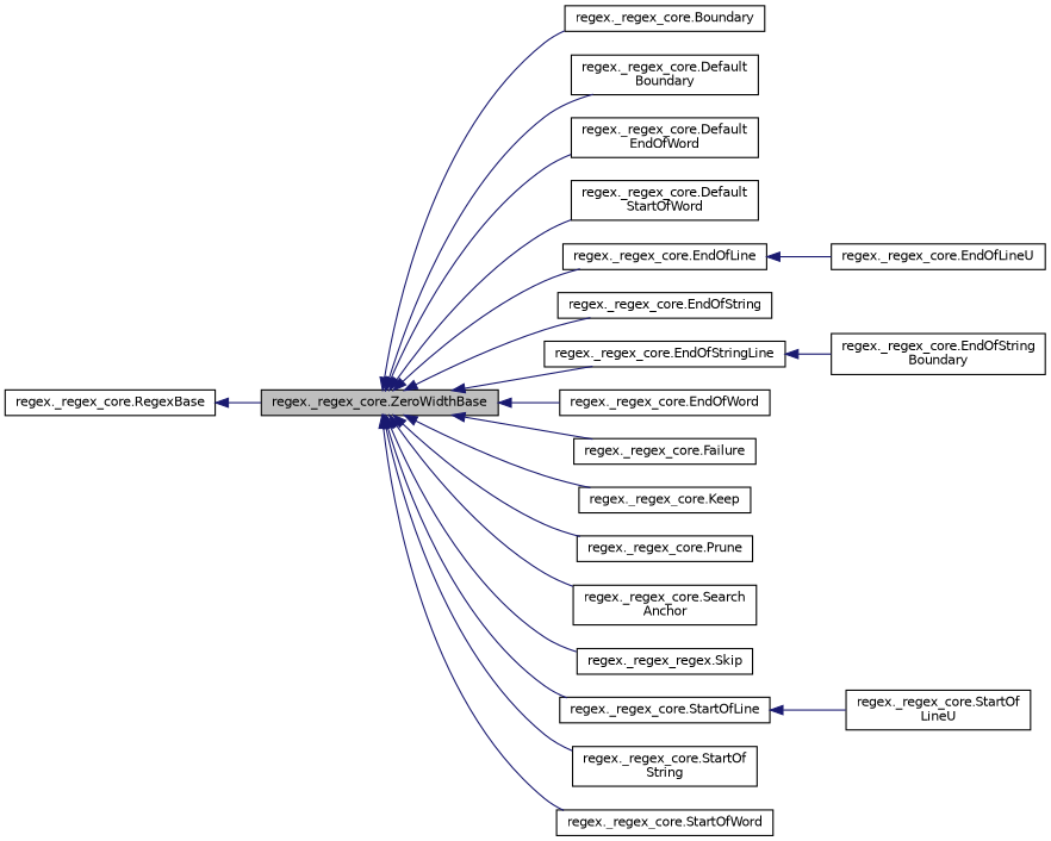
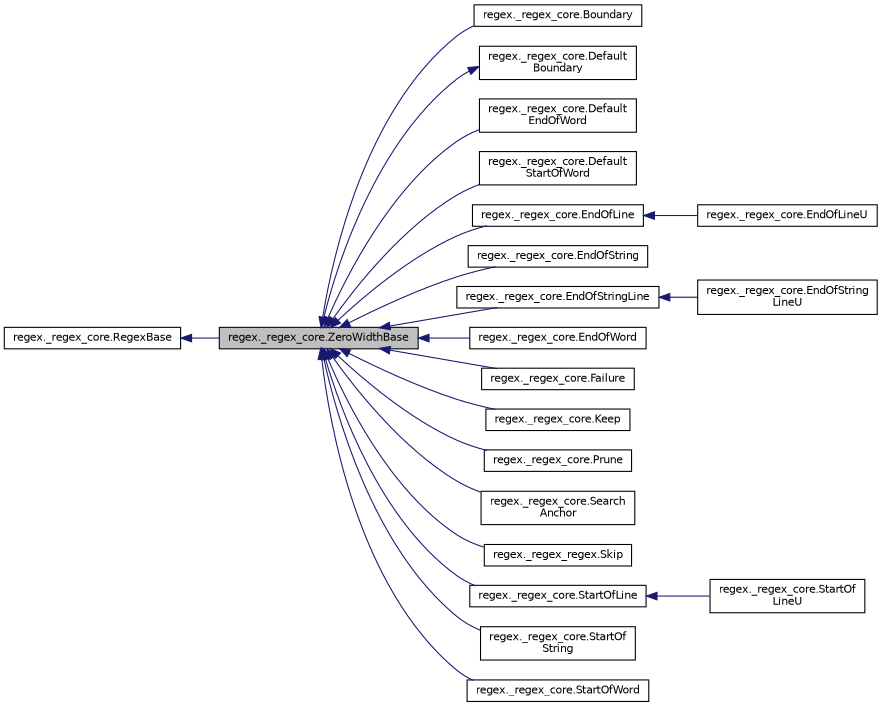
  digraph {
    rankdir=LR
    node [color=black fillcolor=white fontname=Helvetica fontsize=10 shape=record style=filled]
    edge [color=midnightblue dir=back fontname=Helvetica fontsize=10 labelfontname=Helvetica labelfontsize=10 style=solid]
    n1 [fillcolor=grey75 fontcolor=black height=0.2 label="regex._regex_core.ZeroWidthBase" width=0.4]
    n2 [height=0.2 label="regex._regex_core.Boundary" width=0.4]
    n3 [height=0.2 label="regex._regex_core.Default\lBoundary" width=0.4]
    n4 [height=0.2 label="regex._regex_core.Default\lEndOfWord" width=0.4]
    n5 [height=0.2 label="regex._regex_core.Default\lStartOfWord" width=0.4]
    n6 [height=0.2 label="regex._regex_core.EndOfLine" width=0.4]
    n7 [height=0.2 label="regex._regex_core.EndOfString" width=0.4]
    n8 [height=0.2 label="regex._regex_core.EndOfStringLine" width=0.4]
    n9 [height=0.2 label="regex._regex_core.EndOfWord" width=0.4]
    n10 [height=0.2 label="regex._regex_core.Failure" width=0.4]
    n11 [height=0.2 label="regex._regex_core.Keep" width=0.4]
    n12 [height=0.2 label="regex._regex_core.Prune" width=0.4]
    n13 [height=0.2 label="regex._regex_core.Search\lAnchor" width=0.4]
    n14 [height=0.2 label="regex._regex_regex.Skip" width=0.4]
    n15 [height=0.2 label="regex._regex_core.StartOfLine" width=0.4]
    n16 [height=0.2 label="regex._regex_core.StartOf\lString" width=0.4]
    n17 [height=0.2 label="regex._regex_core.StartOfWord" width=0.4]
    n18 [height=0.2 label="regex._regex_core.EndOfLineU" width=0.4]
-   n19 [height=0.2 label="regex._regex_core.EndOfString\lBoundary" width=0.4]
+   n19 [height=0.2 label="regex._regex_core.EndOfString\lLineU" width=0.4]
    n20 [height=0.2 label="regex._regex_core.StartOf\lLineU" width=0.4]
    n21 [height=0.2 label="regex._regex_core.RegexBase" width=0.4]
    n1 -> n2
-   n1 -> n3
+   n3 -> n1
    n1 -> n4
    n1 -> n5
    n1 -> n6
    n1 -> n7
    n1 -> n8
    n1 -> n9
    n1 -> n10
    n1 -> n11
    n1 -> n12
    n1 -> n13
    n1 -> n14
    n1 -> n15
    n1 -> n16
    n1 -> n17
    n6 -> n18
    n8 -> n19
    n15 -> n20
    n21 -> n1
  }
